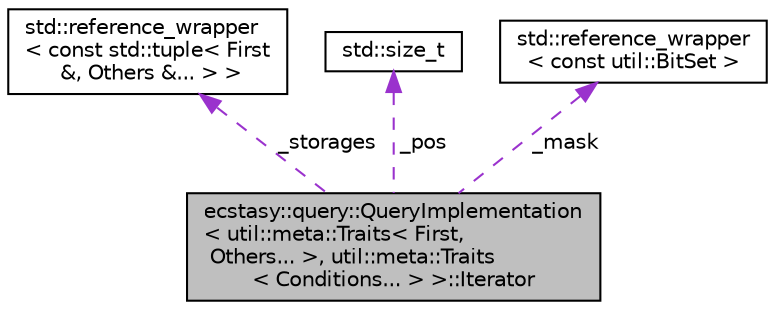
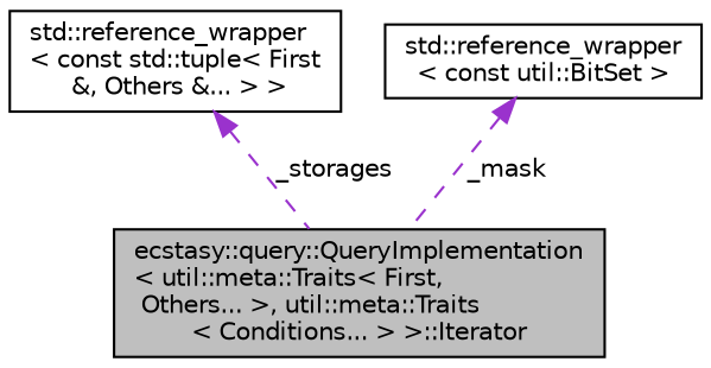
  digraph {
    rankdir=TB
    node [color=black fillcolor=white fontname=Helvetica fontsize=10 shape=record style=filled]
    edge [color=darkorchid3 dir=back fontname=Helvetica fontsize=10 labelfontname=Helvetica labelfontsize=10 style=dashed]
    n1 [fillcolor=grey75 fontcolor=black height=0.2 label="ecstasy::query::QueryImplementation\l\< util::meta::Traits\< First,\l Others... \>, util::meta::Traits\l\< Conditions... \> \>::Iterator" width=0.4]
    n2 [height=0.2 label="std::reference_wrapper\l\< const std::tuple\< First\l &, Others &... \> \>" width=0.4]
-   n3 [height=0.2 label="std::size_t" width=0.4]
    n4 [height=0.2 label="std::reference_wrapper\l\< const util::BitSet \>" width=0.4]
    n2 -> n1 [label=" _storages"]
-   n3 -> n1 [label=" _pos"]
    n4 -> n1 [label=" _mask"]
  }
